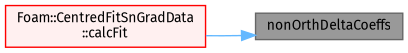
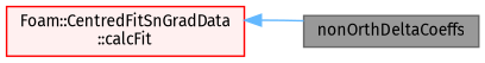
  digraph {
    rankdir=RL
    fontname="Fira Sans"
    node [fontname="Fira Sans" fontsize=10 shape=box style=filled]
    n1 [color=gray40 fillcolor=grey60 fontcolor=black height=0.2 label=nonOrthDeltaCoeffs width=0.4]
    n2 [color=red fillcolor="#FFF0F0" height=0.2 label="Foam::CentredFitSnGradData\l::calcFit" width=0.4]
-   n1 -> n2 [color=steelblue1 dir=back fontname="Fira Sans" fontsize=10 labelfontname=Helvetica labelfontsize=10 style=solid]
+   n2 -> n1 [color=steelblue1 dir=back fontname="Fira Sans" fontsize=10 labelfontname=Helvetica labelfontsize=10 style=solid]
  }
